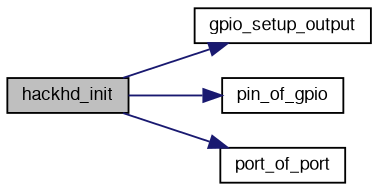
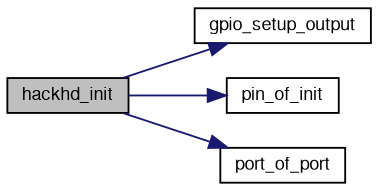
  digraph {
    rankdir=LR
    node [color=black fillcolor=white fontname=FreeSans fontsize=10 shape=record style=filled]
    edge [color=midnightblue fontname=FreeSans fontsize=10 labelfontname=FreeSans labelfontsize=10 style=solid]
    n1 [fillcolor=grey75 fontcolor=black height=0.2 label=hackhd_init width=0.4]
    n2 [height=0.2 label=gpio_setup_output width=0.4]
-   n3 [height=0.2 label=pin_of_gpio width=0.4]
+   n3 [height=0.2 label=pin_of_init width=0.4]
    n4 [height=0.2 label=port_of_port width=0.4]
    n1 -> n2
    n1 -> n3
    n1 -> n4
  }
